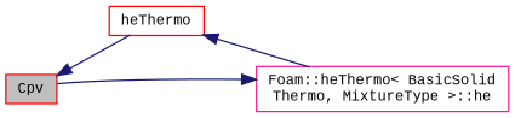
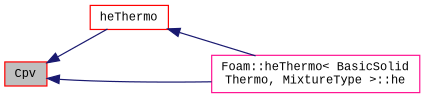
  digraph {
    fontname="Liberation Mono"
    rankdir=LR
    node [color=red fontname="Liberation Mono" fontsize=10 shape=record]
    edge [color=midnightblue dir=back fontname="Liberation Mono" fontsize=10 labelfontname=Helvetica labelfontsize=10 style=solid]
    n1 [fillcolor=grey75 fontcolor=black height=0.2 label=Cpv style=filled width=0.4]
    n2 [height=0.2 label=heThermo width=0.4]
    n3 [color=deeppink height=0.2 label="Foam::heThermo\< BasicSolid\lThermo, MixtureType \>::he" width=0.4]
    n1 -> n2
-   n3 -> n1
+   n1 -> n3
    n2 -> n3
  }
